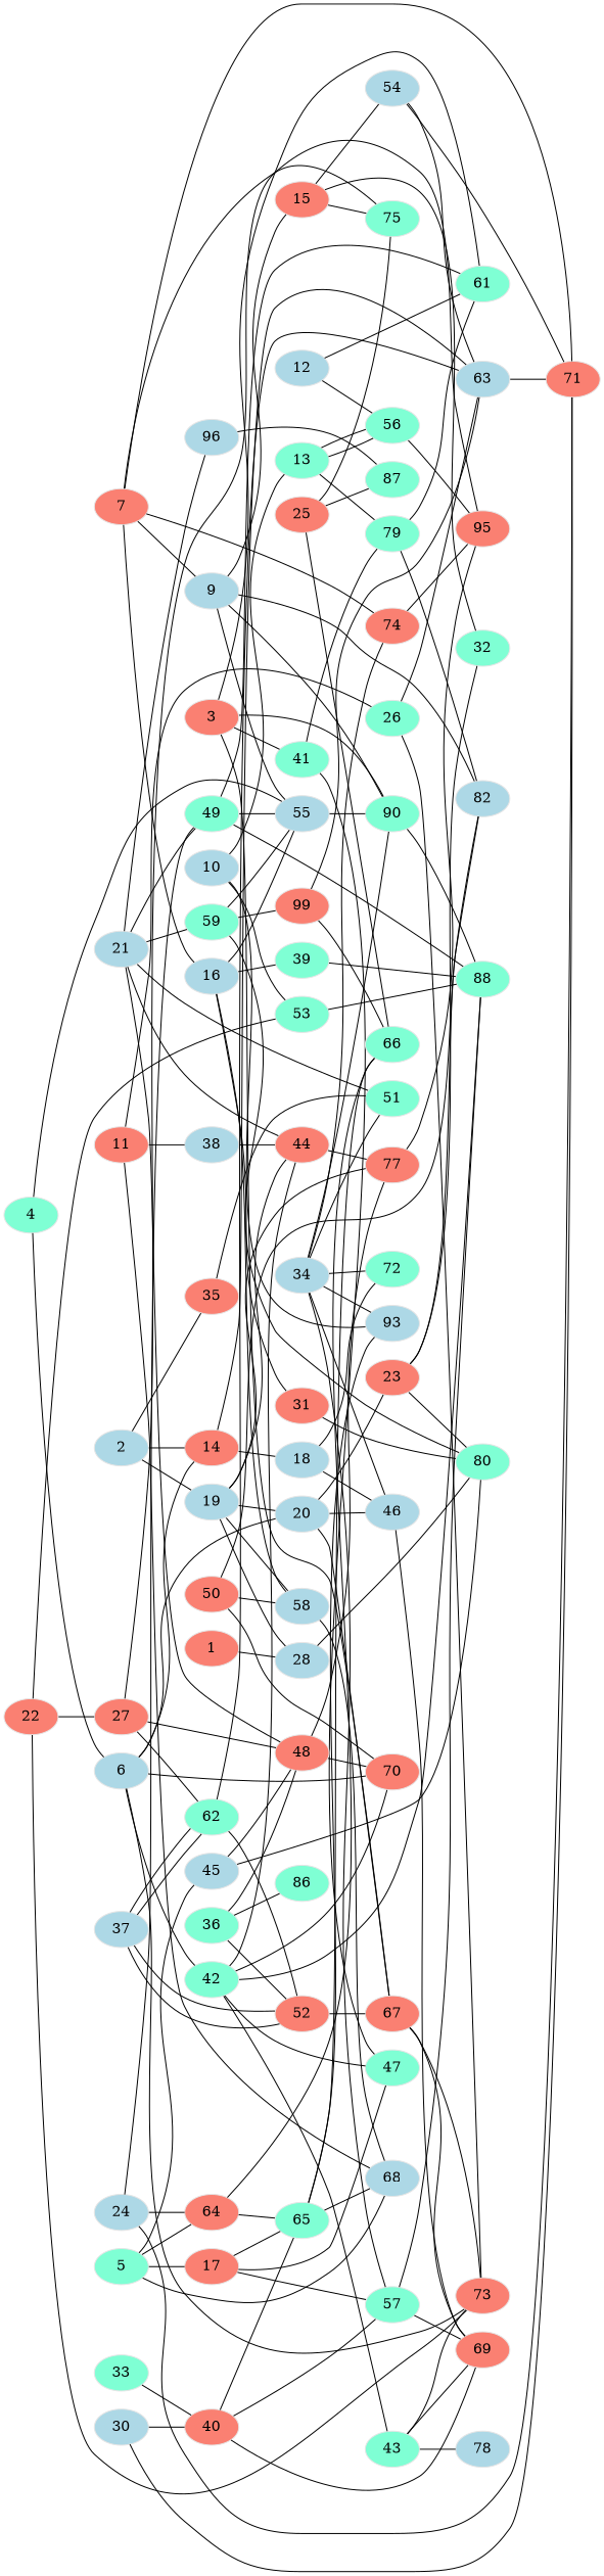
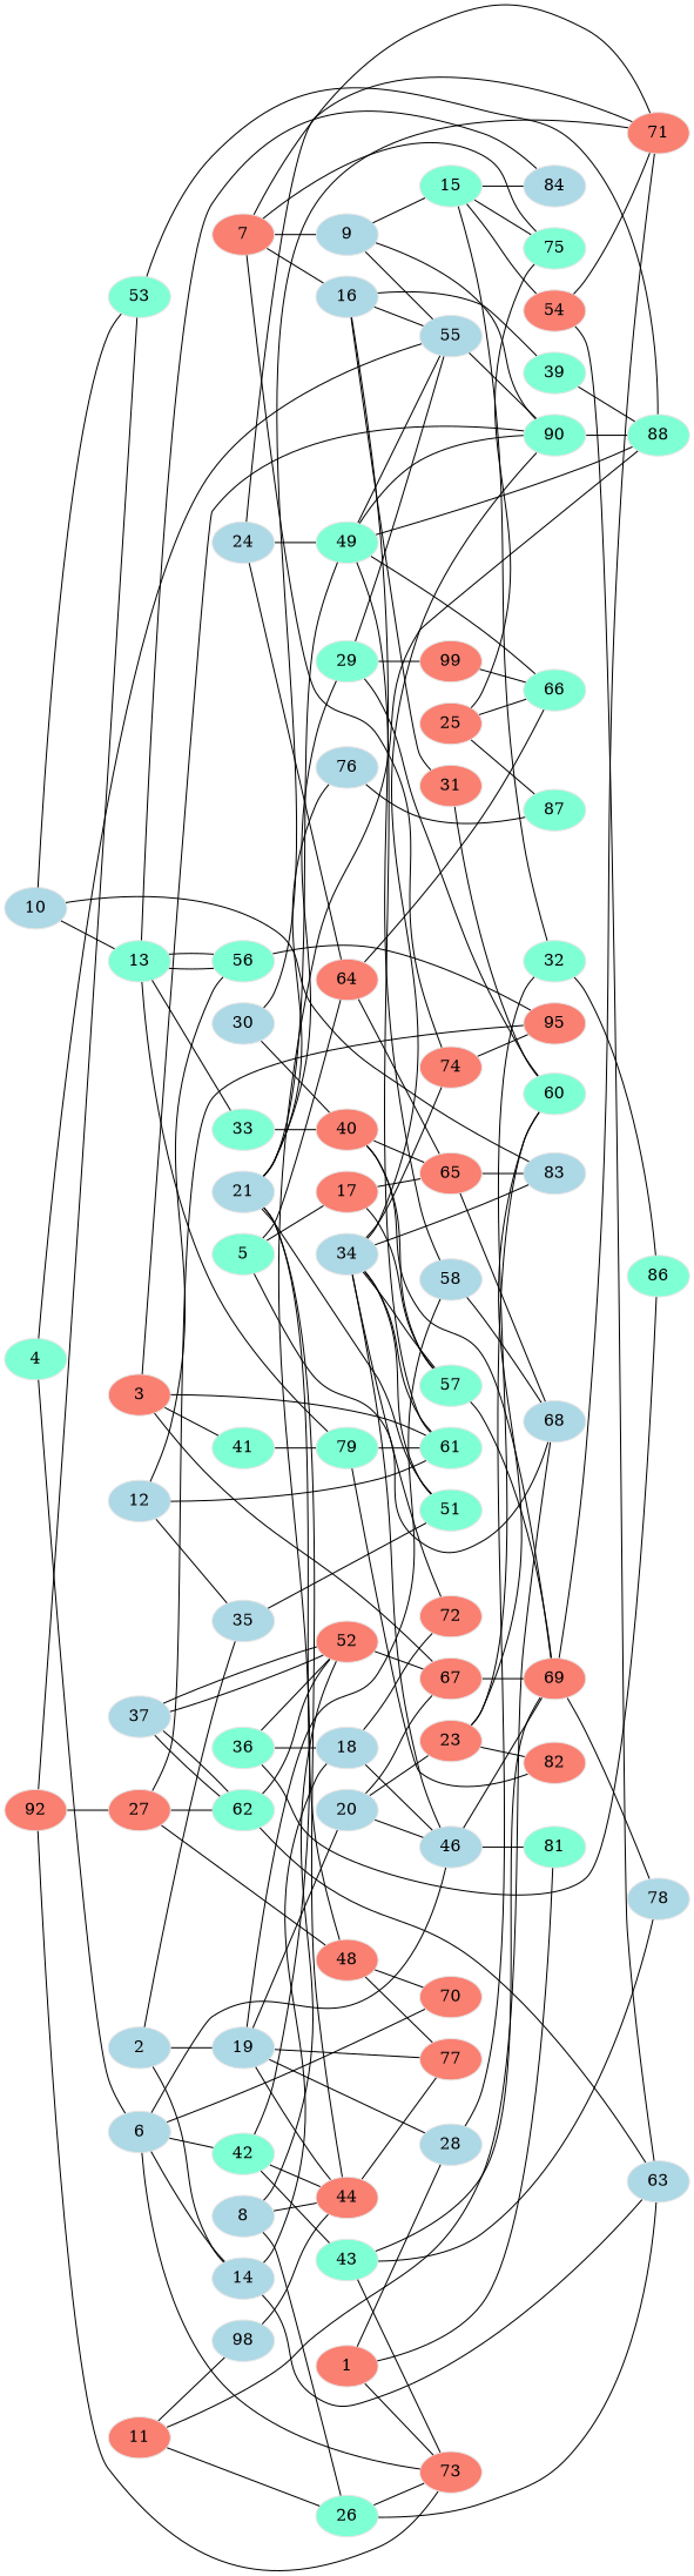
  graph {
    rankdir=LR
    node [color=gray90 fillcolor=aquamarine style=filled]
    28 [fillcolor=lightblue]
    1 [fillcolor=salmon]
    73 [fillcolor=salmon]
-   60 [label=80]
+   81
+   60
    2 [fillcolor=lightblue]
-   14 [fillcolor=salmon]
+   14 [fillcolor=lightblue]
    19 [fillcolor=lightblue]
-   35 [fillcolor=salmon]
+   35 [fillcolor=lightblue]
    18 [fillcolor=lightblue]
    63 [fillcolor=lightblue]
    20 [fillcolor=lightblue]
    44 [fillcolor=salmon]
    58 [fillcolor=lightblue]
    77 [fillcolor=salmon]
    51
    41
    3 [fillcolor=salmon]
    61
    67 [fillcolor=salmon]
    n21 [label=90]
    79
-   47
    69 [fillcolor=salmon]
    88
    4
    6 [fillcolor=lightblue]
    55 [fillcolor=lightblue]
    42
    70 [fillcolor=salmon]
    5
    17 [fillcolor=salmon]
-   45 [fillcolor=lightblue]
    64 [fillcolor=salmon]
    68 [fillcolor=lightblue]
    57
-   65
+   65 [fillcolor=salmon]
    48 [fillcolor=salmon]
    66
    46 [fillcolor=lightblue]
    23 [fillcolor=salmon]
    43
    9 [fillcolor=lightblue]
    7 [fillcolor=salmon]
    16 [fillcolor=lightblue]
    71 [fillcolor=salmon]
    74 [fillcolor=salmon]
    75
-   15 [fillcolor=salmon]
-   82 [fillcolor=lightblue]
+   15
+   82 [fillcolor=salmon]
    31 [fillcolor=salmon]
    39
    n53 [fillcolor=salmon label=95]
+   8 [fillcolor=lightblue]
    26
    52 [fillcolor=salmon]
+   84 [fillcolor=lightblue]
    32
-   54 [fillcolor=lightblue]
+   54 [fillcolor=salmon]
    10 [fillcolor=lightblue]
    13
    53
-   83 [fillcolor=lightblue label=93]
+   83 [fillcolor=lightblue]
    56
    33
    11 [fillcolor=salmon]
-   38 [fillcolor=lightblue]
+   38 [fillcolor=lightblue label=98]
    12 [fillcolor=lightblue]
    40 [fillcolor=salmon]
-   72
+   72 [fillcolor=salmon]
    86
    21 [fillcolor=lightblue]
-   29 [label=59]
+   29
    49
-   76 [fillcolor=lightblue label=96]
+   76 [fillcolor=lightblue]
    n76 [fillcolor=salmon label=99]
    87
-   22 [fillcolor=salmon]
+   22 [fillcolor=salmon label=92]
    27 [fillcolor=salmon]
    62
    24 [fillcolor=lightblue]
    25 [fillcolor=salmon]
    30 [fillcolor=lightblue]
    34 [fillcolor=lightblue]
    36
    37 [fillcolor=lightblue]
    78 [fillcolor=lightblue]
-   50 [fillcolor=salmon]
    28 -- 60
    1 -- 28
-   67 -- 73
+   1 -- 73
+   1 -- 81
    2 -- 14
    2 -- 19
    2 -- 35
    14 -- 18
    14 -- 63
    19 -- 28
    19 -- 20
    19 -- 44
    19 -- 58
    19 -- 77
    35 -- 51
    18 -- 46
    18 -- 72
-   63 -- 71
+   69 -- 71
    20 -- 67
    20 -- 46
    20 -- 23
    44 -- 77
    58 -- 68
-   77 -- n53
    41 -- 79
-   41 -- 47
    3 -- 41
    3 -- 61
    3 -- 67
    3 -- n21
    67 -- 69
    n21 -- 88
    79 -- 61
    79 -- 82
+   69 -- 78
    4 -- 6
    4 -- 55
    6 -- 73
    6 -- 14
-   6 -- 20
+   6 -- 46
    6 -- 42
    6 -- 70
    55 -- n21
    42 -- 44
-   42 -- 47
    42 -- 88
-   42 -- 70
    42 -- 43
    5 -- 17
-   5 -- 45
    5 -- 64
    5 -- 68
-   17 -- 47
    17 -- 57
    17 -- 65
-   45 -- 60
-   45 -- 48
    64 -- 65
    64 -- 66
    57 -- 69
-   57 -- 88
    65 -- 68
-   65 -- 66
+   49 -- 66
    65 -- 83
    48 -- 77
    48 -- 70
+   46 -- 81
    46 -- 69
    23 -- 60
    23 -- 82
    23 -- 32
    43 -- 73
    43 -- 69
    43 -- 78
    9 -- n21
    9 -- 55
    9 -- 15
-   9 -- 82
    7 -- 9
    7 -- 16
    7 -- 71
    7 -- 74
    7 -- 75
    16 -- 58
    16 -- 55
    16 -- 31
    16 -- 39
    74 -- n53
    15 -- 75
+   15 -- 84
    15 -- 32
    15 -- 54
    31 -- 60
    39 -- 88
+   8 -- 44
+   8 -- 26
+   8 -- 52
    26 -- 73
    26 -- 63
    52 -- 67
+   32 -- 86
    54 -- 63
    54 -- 71
    10 -- 13
    10 -- 53
    10 -- 83
    13 -- 79
+   13 -- 84
    13 -- 56
    13 -- 56
+   13 -- 33
    53 -- 88
    56 -- n53
    33 -- 40
    11 -- 68
    11 -- 26
    11 -- 38
    38 -- 44
+   12 -- 35
    12 -- 61
    12 -- 56
    40 -- 69
    40 -- 57
    40 -- 65
    21 -- 44
    21 -- 51
    21 -- 48
    21 -- 29
    21 -- 49
    21 -- 76
    29 -- 60
    29 -- 55
    29 -- n76
    49 -- 61
+   49 -- n21
    49 -- 88
    49 -- 55
    76 -- 87
-   n76 -- 63
    n76 -- 66
    22 -- 73
    22 -- 53
    22 -- 27
    27 -- 48
    27 -- n53
    27 -- 62
    62 -- 63
    62 -- 52
    24 -- 64
    24 -- 71
    24 -- 49
    25 -- 66
    25 -- 75
    25 -- 87
    30 -- 71
    30 -- 40
    34 -- 51
+   34 -- 61
    34 -- n21
    34 -- 57
    34 -- 46
    34 -- 74
    34 -- 83
    34 -- 72
-   36 -- 48
+   36 -- 18
    36 -- 52
    36 -- 86
    37 -- 52
    37 -- 52
    37 -- 62
    37 -- 62
-   50 -- 58
-   50 -- 70
-   50 -- 82
  }
